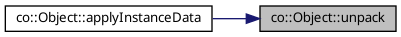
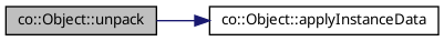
  digraph {
    rankdir=LR
    node [color=black fontname=Sans fontsize=10 shape=record style=filled]
    n1 [fillcolor=grey75 fontcolor=black height=0.2 label="co::Object::unpack" width=0.4]
    n2 [fillcolor=white height=0.2 label="co::Object::applyInstanceData" width=0.4]
-   n2 -> n1 [color=midnightblue fontname=Sans fontsize=10 labelfontname=Sans labelfontsize=10 style=solid]
+   n1 -> n2 [color=midnightblue fontname=Sans fontsize=10 labelfontname=Sans labelfontsize=10 style=solid]
  }
